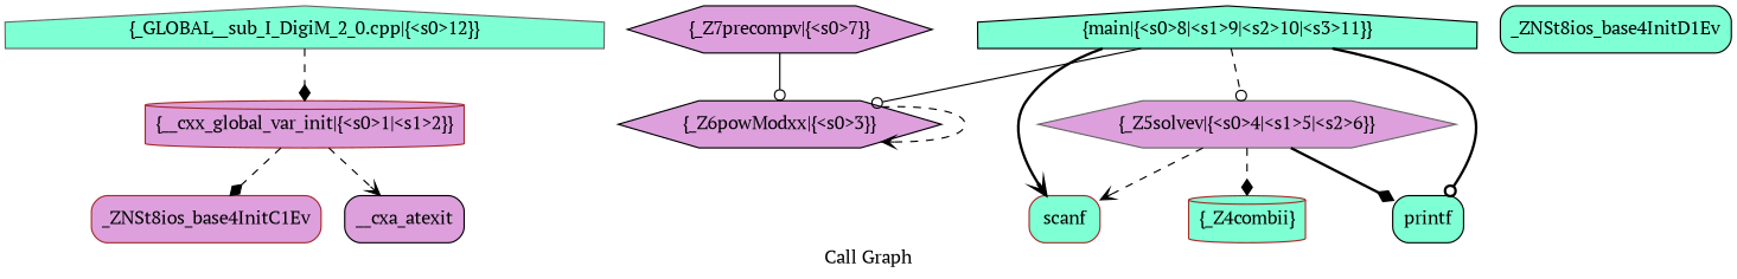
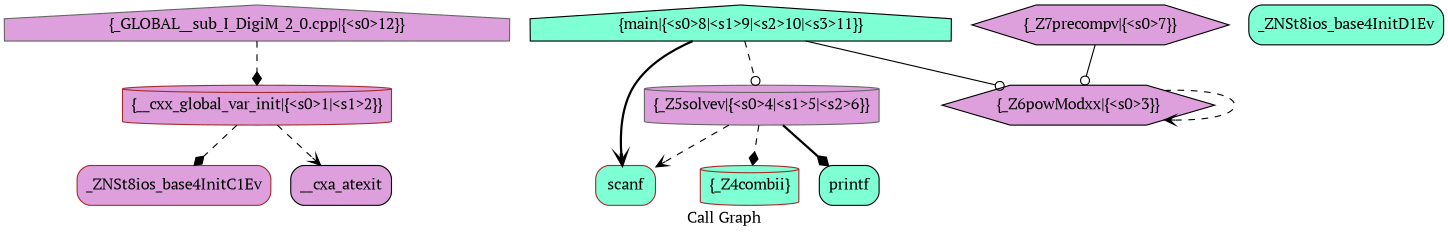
  digraph {
    fontname="PT Serif"
    label="Call Graph"
    node [color=black fillcolor=plum fontname="PT Serif" shape=Mrecord style=filled]
    edge [arrowhead=diamond color=black fontname="PT Serif" style=dashed tailport=s0]
    n1 [color=brown label="{__cxx_global_var_init|{<s0>1|<s1>2}}" shape=cylinder]
    n2 [color=brown label="{_ZNSt8ios_base4InitC1Ev}"]
    n3 [label="{__cxa_atexit}"]
    n4 [color=brown fillcolor=aquamarine label="{scanf}"]
    n5 [fillcolor=aquamarine label="{_ZNSt8ios_base4InitD1Ev}"]
    n6 [label="{_Z7precompv|{<s0>7}}" shape=hexagon]
    n7 [label="{_Z6powModxx|{<s0>3}}" shape=hexagon]
-   n8 [color=gray40 fillcolor=aquamarine label="{_GLOBAL__sub_I_DigiM_2_0.cpp|{<s0>12}}" shape=house]
-   n9 [color=gray40 label="{_Z5solvev|{<s0>4|<s1>5|<s2>6}}" shape=hexagon]
+   n8 [color=gray40 label="{_GLOBAL__sub_I_DigiM_2_0.cpp|{<s0>12}}" shape=house]
+   n9 [color=gray40 label="{_Z5solvev|{<s0>4|<s1>5|<s2>6}}" shape=cylinder]
    n10 [color=brown fillcolor=aquamarine label="{_Z4combii}" shape=cylinder]
    n11 [fillcolor=aquamarine label="{printf}"]
    n12 [fillcolor=aquamarine label="{main|{<s0>8|<s1>9|<s2>10|<s3>11}}" shape=house]
    n1 -> n2
    n1 -> n3 [arrowhead=vee tailport=s1]
    n6 -> n7 [arrowhead=odot style=solid]
    n7 -> n7 [arrowhead=vee]
    n8 -> n1
    n9 -> n4 [arrowhead=vee]
    n9 -> n10 [tailport=s1]
    n9 -> n11 [style=bold tailport=s2]
    n12 -> n4 [arrowhead=vee style=bold tailport=s1]
    n12 -> n7 [arrowhead=odot style=solid]
    n12 -> n9 [arrowhead=odot tailport=s3]
-   n12 -> n11 [arrowhead=odot style=bold tailport=s2]
  }
